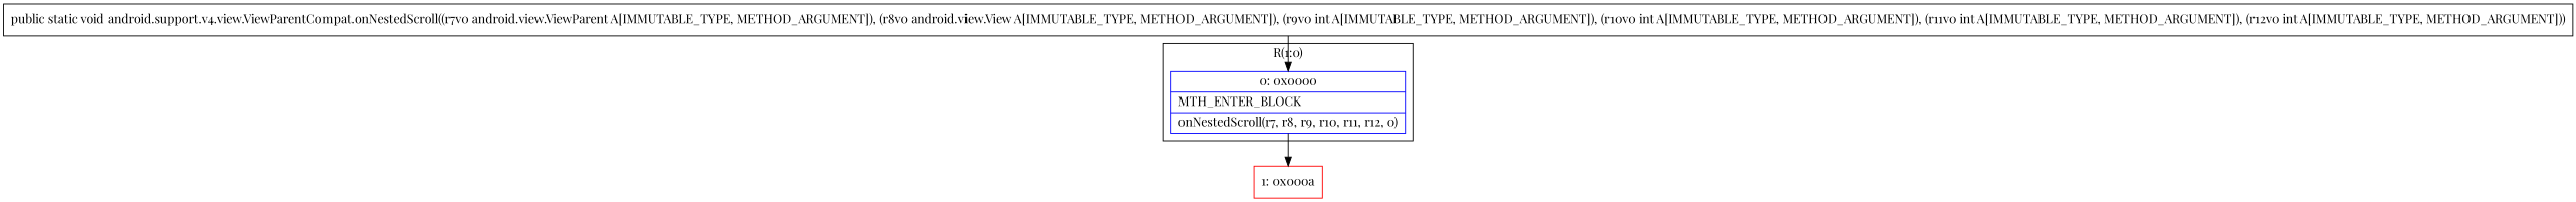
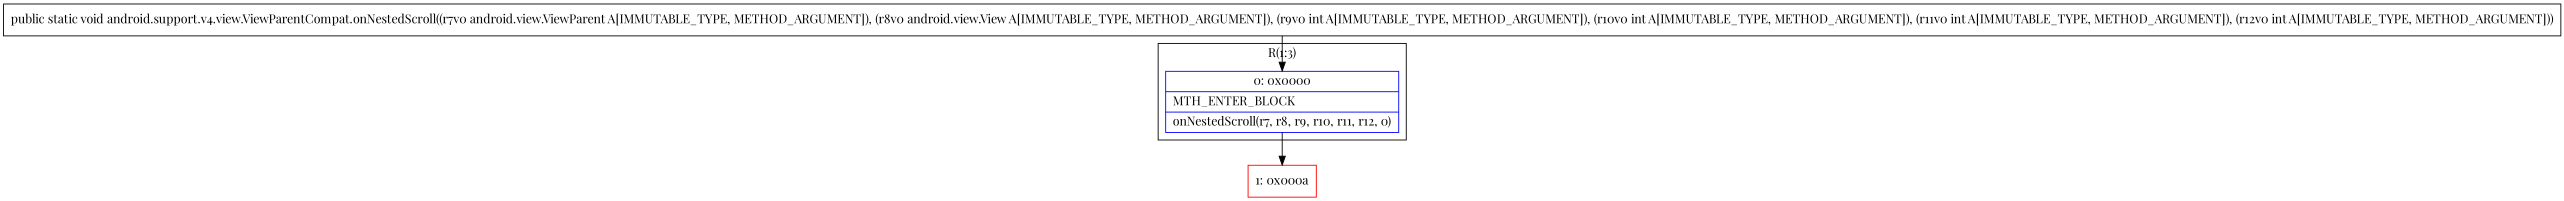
  digraph {
    fontname="Playfair Display"
    node [shape=record fontname="Playfair Display"]
    edge [fontname="Playfair Display"]
    n1 [color=blue label="{0\:\ 0x0000|MTH_ENTER_BLOCK\l|onNestedScroll(r7, r8, r9, r10, r11, r12, 0)\l}"]
    n2 [color=red label="{1\:\ 0x000a}"]
    n3 [label="{public static void android.support.v4.view.ViewParentCompat.onNestedScroll((r7v0 android.view.ViewParent A[IMMUTABLE_TYPE, METHOD_ARGUMENT]), (r8v0 android.view.View A[IMMUTABLE_TYPE, METHOD_ARGUMENT]), (r9v0 int A[IMMUTABLE_TYPE, METHOD_ARGUMENT]), (r10v0 int A[IMMUTABLE_TYPE, METHOD_ARGUMENT]), (r11v0 int A[IMMUTABLE_TYPE, METHOD_ARGUMENT]), (r12v0 int A[IMMUTABLE_TYPE, METHOD_ARGUMENT])) }"]
    subgraph cluster_1 {
-     label="R(1:0)"
+     label="R(1:3)"
      n1
    }
    n1 -> n2
    n3 -> n1
  }
